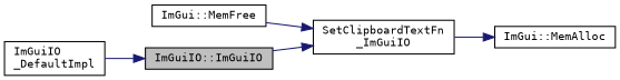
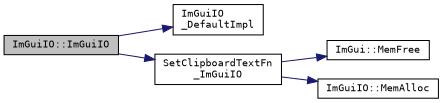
  digraph {
    fontname="DejaVu Sans Mono"
    rankdir=LR
    node [color=black fillcolor=white fontname="DejaVu Sans Mono" fontsize=10 shape=record style=filled]
    edge [color=midnightblue fontname="DejaVu Sans Mono" fontsize=10 labelfontname=Helvetica labelfontsize=10 style=solid]
    n1 [fillcolor=grey75 fontcolor=black height=0.2 label="ImGuiIO::ImGuiIO" width=0.4]
    n2 [height=0.2 label="ImGuiIO\l_DefaultImpl" width=0.4]
    n3 [height=0.2 label="SetClipboardTextFn\l_ImGuiIO" width=0.4]
    n4 [height=0.2 label="ImGui::MemFree" width=0.4]
-   n5 [height=0.2 label="ImGui::MemAlloc" width=0.4]
-   n2 -> n1
+   n5 [height=0.2 label="ImGuiIO::MemAlloc" width=0.4]
+   n1 -> n2
    n1 -> n3
-   n4 -> n3
+   n3 -> n4
    n3 -> n5
  }
